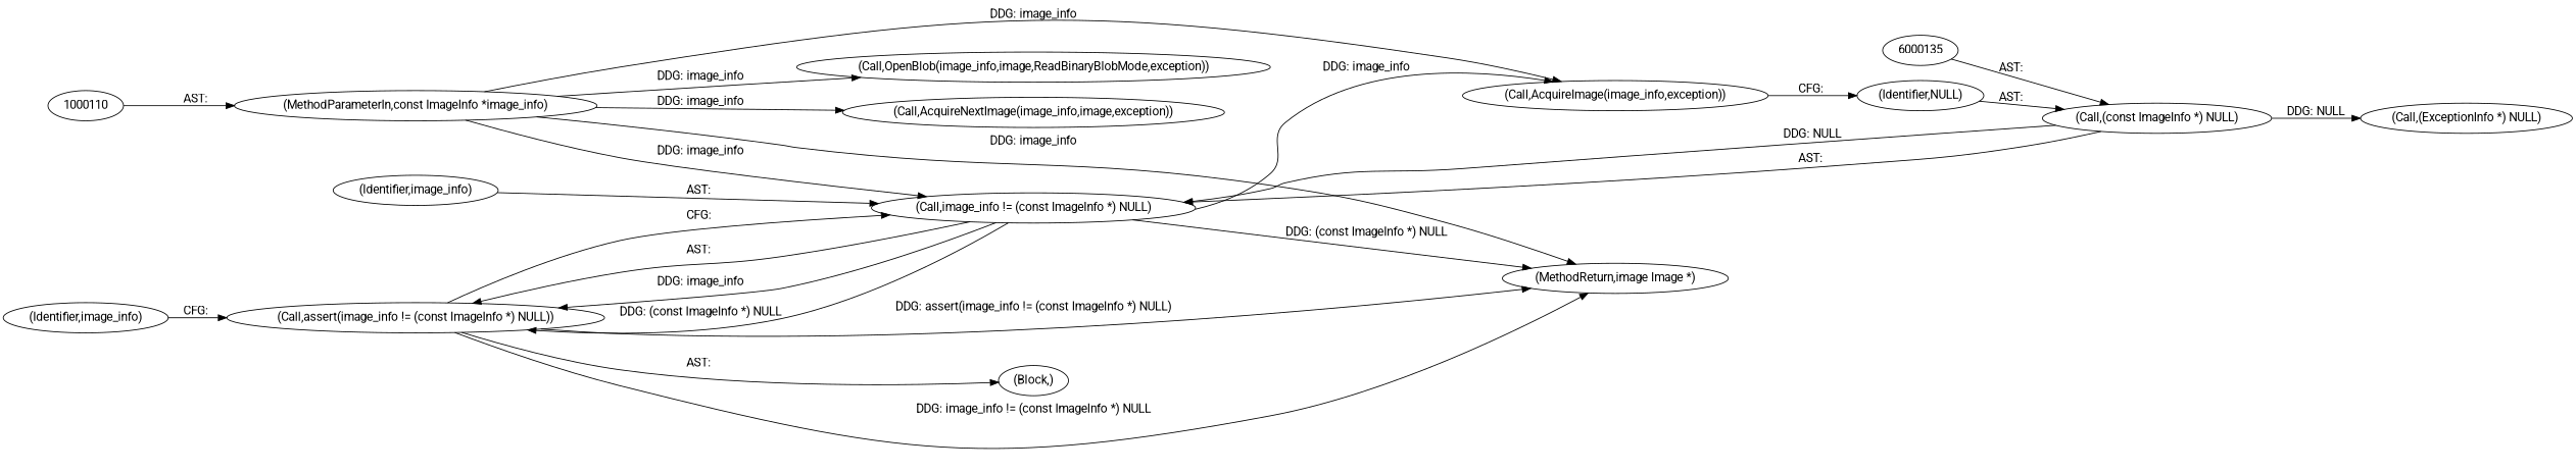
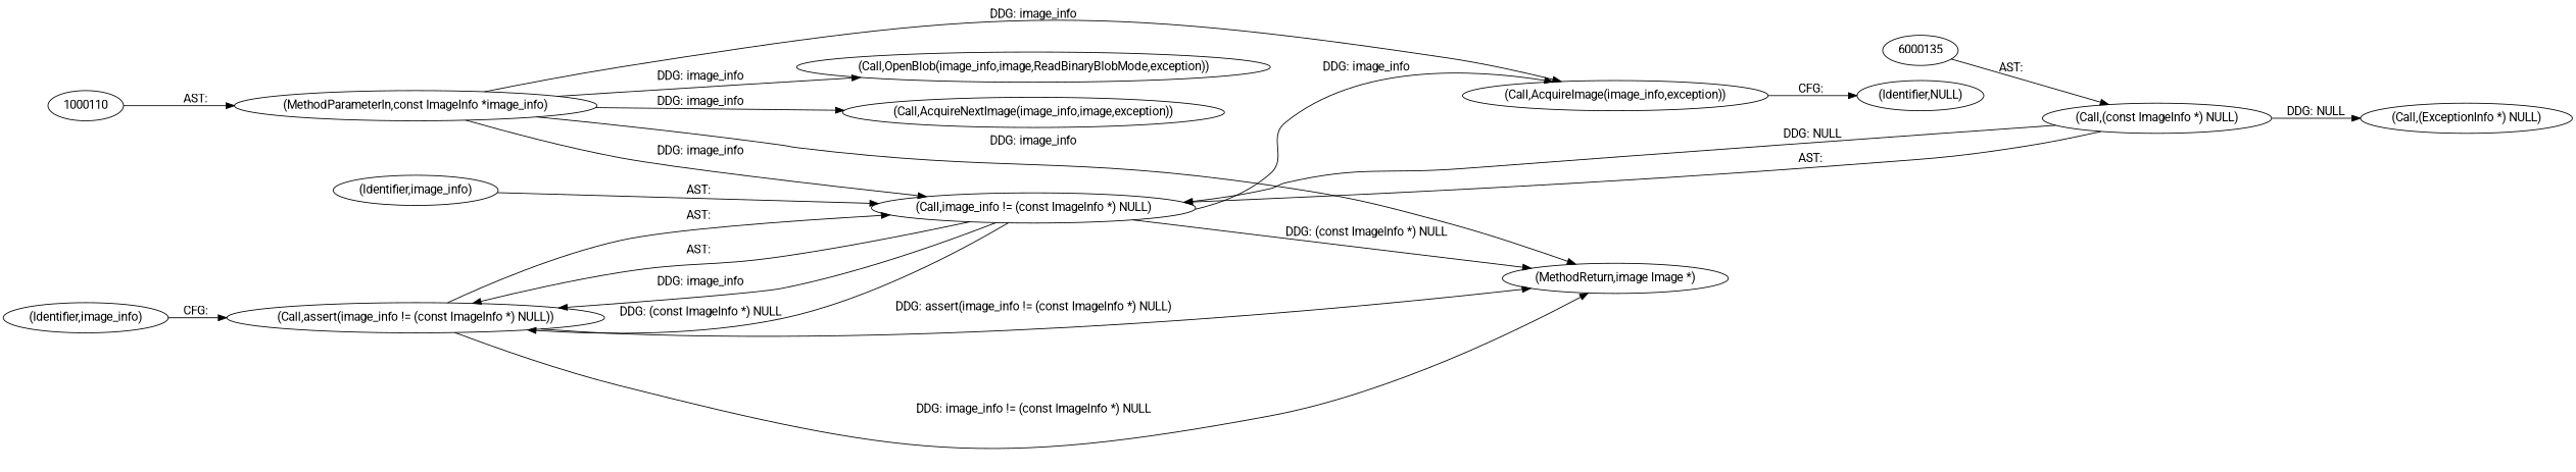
  digraph {
    fontname=Roboto
    rankdir=LR
    node [fontname=Roboto]
    edge [fontname=Roboto]
    n1 [label="(Call,assert(image_info != (const ImageInfo *) NULL))"]
    n2 [label="(Call,image_info != (const ImageInfo *) NULL)"]
-   n3 [label="(Block,)"]
    n4 [label="(MethodReturn,image Image *)"]
    n5 [label="(Call,AcquireImage(image_info,exception))"]
    n6 [label="(Call,(const ImageInfo *) NULL)"]
    n7 [label="(Call,(ExceptionInfo *) NULL)"]
    n8 [label="(Identifier,NULL)"]
    n9 [label="(MethodParameterIn,const ImageInfo *image_info)"]
    n10 [label="(Call,OpenBlob(image_info,image,ReadBinaryBlobMode,exception))"]
    n11 [label="(Call,AcquireNextImage(image_info,image,exception))"]
    1000110
    n13 [label="(Identifier,image_info)"]
    n14 [label="(Identifier,image_info)"]
    n15 [label=6000135]
-   n1 -> n2 [label="CFG: "]
-   n1 -> n3 [label="AST: "]
+   n1 -> n2 [label="AST: "]
    n1 -> n4 [label="DDG: image_info != (const ImageInfo *) NULL"]
    n1 -> n4 [label="DDG: assert(image_info != (const ImageInfo *) NULL)"]
    n2 -> n1 [label="AST: "]
    n2 -> n1 [label="DDG: image_info"]
    n2 -> n1 [label="DDG: (const ImageInfo *) NULL"]
    n2 -> n4 [label="DDG: (const ImageInfo *) NULL"]
    n2 -> n5 [label="DDG: image_info"]
    n5 -> n8 [label="CFG: "]
    n6 -> n2 [label="AST: "]
    n6 -> n2 [label="DDG: NULL"]
    n6 -> n7 [label="DDG: NULL"]
-   n8 -> n6 [label="AST: "]
    n9 -> n2 [label="DDG: image_info"]
    n9 -> n4 [label="DDG: image_info"]
    n9 -> n5 [label="DDG: image_info"]
    n9 -> n10 [label="DDG: image_info"]
    n9 -> n11 [label="DDG: image_info"]
    1000110 -> n9 [label="AST: "]
    n13 -> n2 [label="AST: "]
    n14 -> n1 [label="CFG: "]
    n15 -> n6 [label="AST: "]
  }
